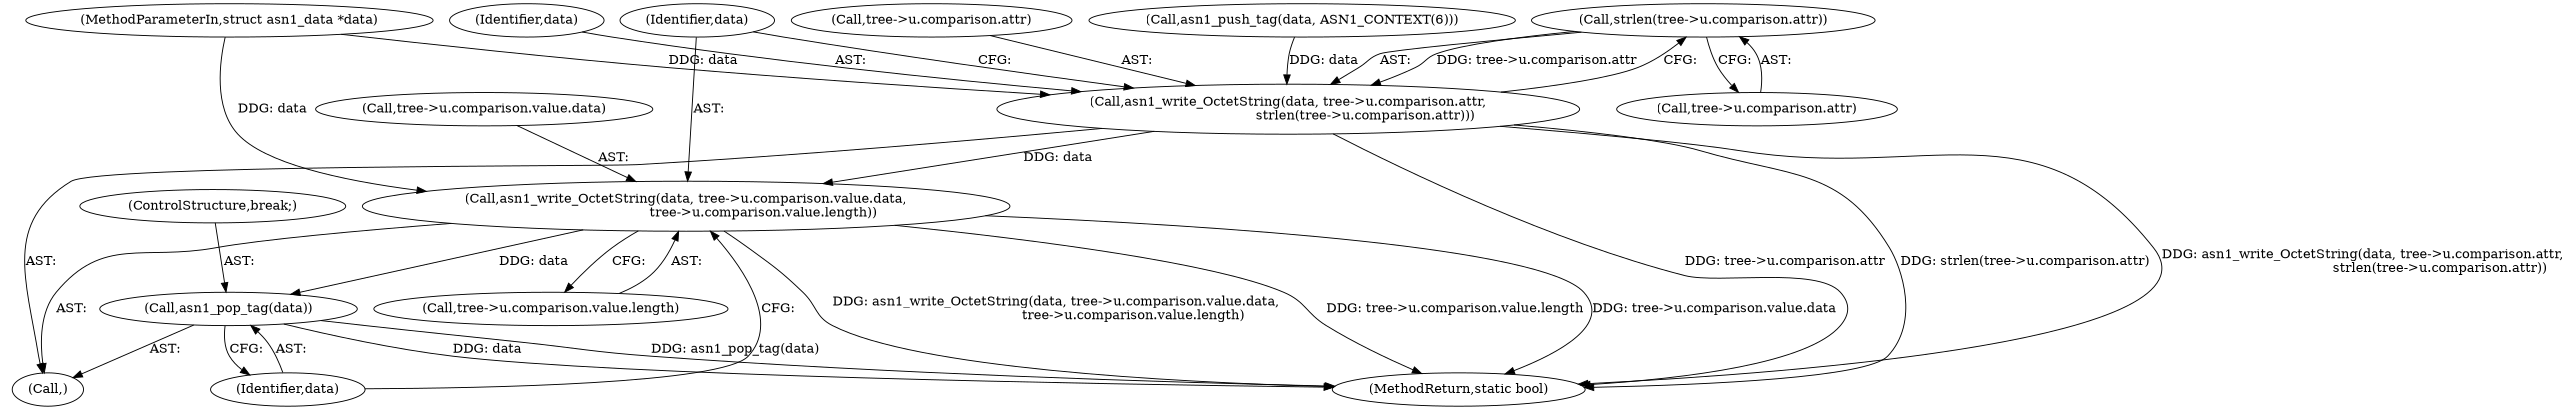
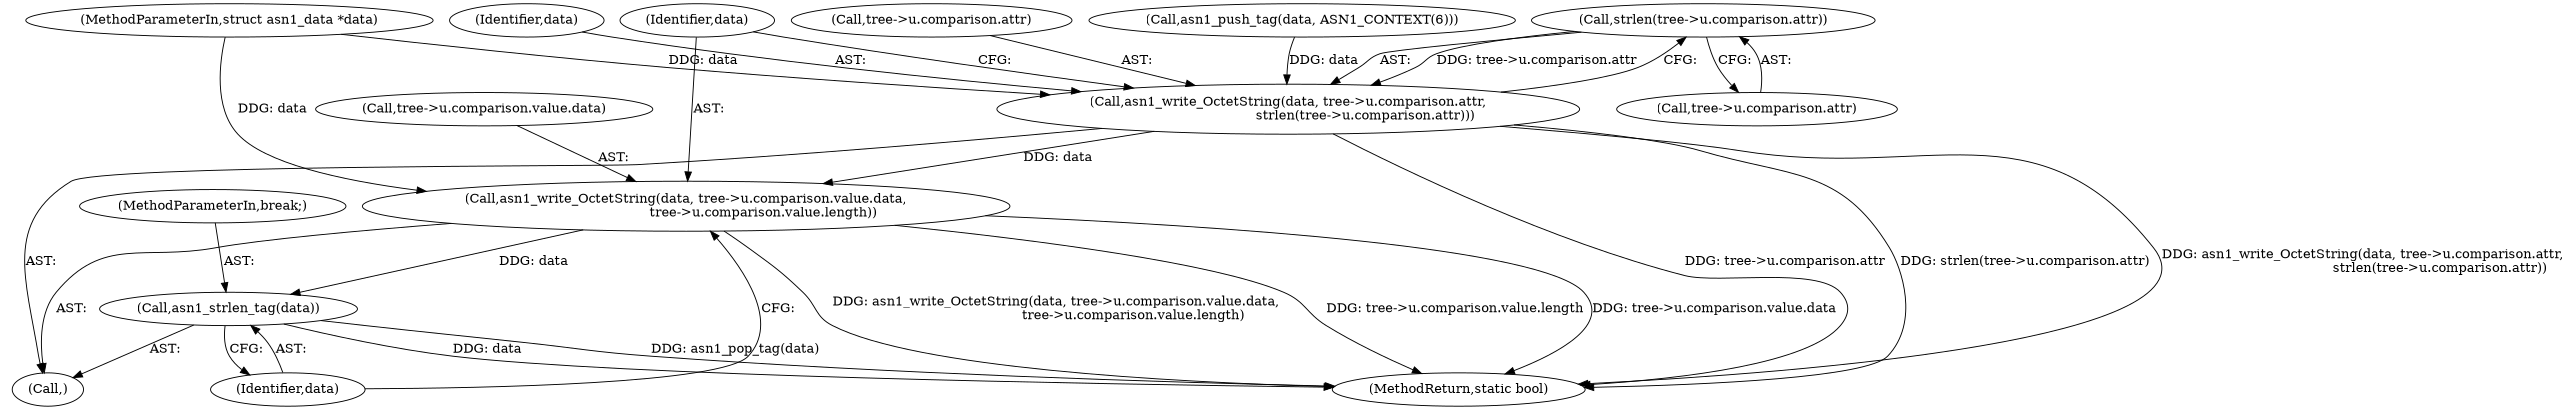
  digraph {
    n1 [label="(Call,strlen(tree->u.comparison.attr))"]
    n2 [label="(Call,asn1_write_OctetString(data, tree->u.comparison.attr,\n                                     strlen(tree->u.comparison.attr)))"]
    n3 [label="(Call,tree->u.comparison.attr)"]
    n4 [label="(Call,asn1_write_OctetString(data, tree->u.comparison.value.data,\n                                     tree->u.comparison.value.length))"]
    n5 [label="(Call,)"]
    n6 [label="(MethodReturn,static bool)"]
-   n7 [label="(Call,asn1_pop_tag(data))"]
-   n8 [label="(Call,tree->u.comparison.value.length)"]
+   n7 [label="(Call,asn1_strlen_tag(data))"]
    n9 [label="(Identifier,data)"]
    n10 [label="(Identifier,data)"]
    n11 [label="(Identifier,data)"]
-   n12 [label="(ControlStructure,break;)"]
+   n12 [label="(MethodParameterIn,break;)"]
    n13 [label="(Call,tree->u.comparison.attr)"]
    n14 [label="(Call,tree->u.comparison.value.data)"]
    n15 [label="(Call,asn1_push_tag(data, ASN1_CONTEXT(6)))"]
    n16 [label="(MethodParameterIn,struct asn1_data *data)"]
    n1 -> n2 [label="AST: "]
    n1 -> n2 [label="DDG: tree->u.comparison.attr"]
    n1 -> n3 [label="CFG: "]
    n2 -> n1 [label="CFG: "]
    n2 -> n4 [label="DDG: data"]
    n2 -> n5 [label="AST: "]
    n2 -> n6 [label="DDG: strlen(tree->u.comparison.attr)"]
    n2 -> n6 [label="DDG: asn1_write_OctetString(data, tree->u.comparison.attr,\n                                     strlen(tree->u.comparison.attr))"]
    n2 -> n6 [label="DDG: tree->u.comparison.attr"]
    n3 -> n1 [label="AST: "]
    n4 -> n5 [label="AST: "]
    n4 -> n6 [label="DDG: tree->u.comparison.value.length"]
    n4 -> n6 [label="DDG: tree->u.comparison.value.data"]
    n4 -> n6 [label="DDG: asn1_write_OctetString(data, tree->u.comparison.value.data,\n                                     tree->u.comparison.value.length)"]
    n4 -> n7 [label="DDG: data"]
-   n4 -> n8 [label="CFG: "]
    n7 -> n5 [label="AST: "]
    n7 -> n6 [label="DDG: data"]
    n7 -> n6 [label="DDG: asn1_pop_tag(data)"]
    n7 -> n9 [label="CFG: "]
-   n8 -> n4 [label="AST: "]
    n9 -> n4 [label="CFG: "]
    n9 -> n7 [label="AST: "]
    n10 -> n2 [label="CFG: "]
    n10 -> n4 [label="AST: "]
    n11 -> n2 [label="AST: "]
    n12 -> n7 [label="AST: "]
    n13 -> n2 [label="AST: "]
    n14 -> n4 [label="AST: "]
    n15 -> n2 [label="DDG: data"]
    n16 -> n2 [label="DDG: data"]
    n16 -> n4 [label="DDG: data"]
  }
